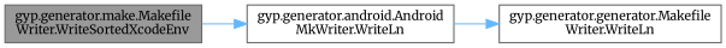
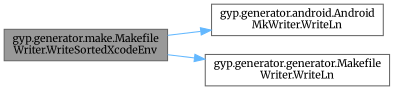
  digraph {
    fontname=Merriweather
    rankdir=LR
    node [color=grey40 fillcolor=white fontname=Merriweather fontsize=10 shape=box style=filled]
    edge [color=steelblue1 fontname=Merriweather fontsize=10 labelfontname=Helvetica labelfontsize=10 style=solid]
    n1 [color=gray40 fillcolor=grey60 fontcolor=black height=0.2 label="gyp.generator.make.Makefile\lWriter.WriteSortedXcodeEnv" width=0.4]
    n2 [height=0.2 label="gyp.generator.android.Android\lMkWriter.WriteLn" width=0.4]
    n3 [height=0.2 label="gyp.generator.generator.Makefile\lWriter.WriteLn" width=0.4]
    n1 -> n2
-   n2 -> n3
+   n1 -> n3
  }
